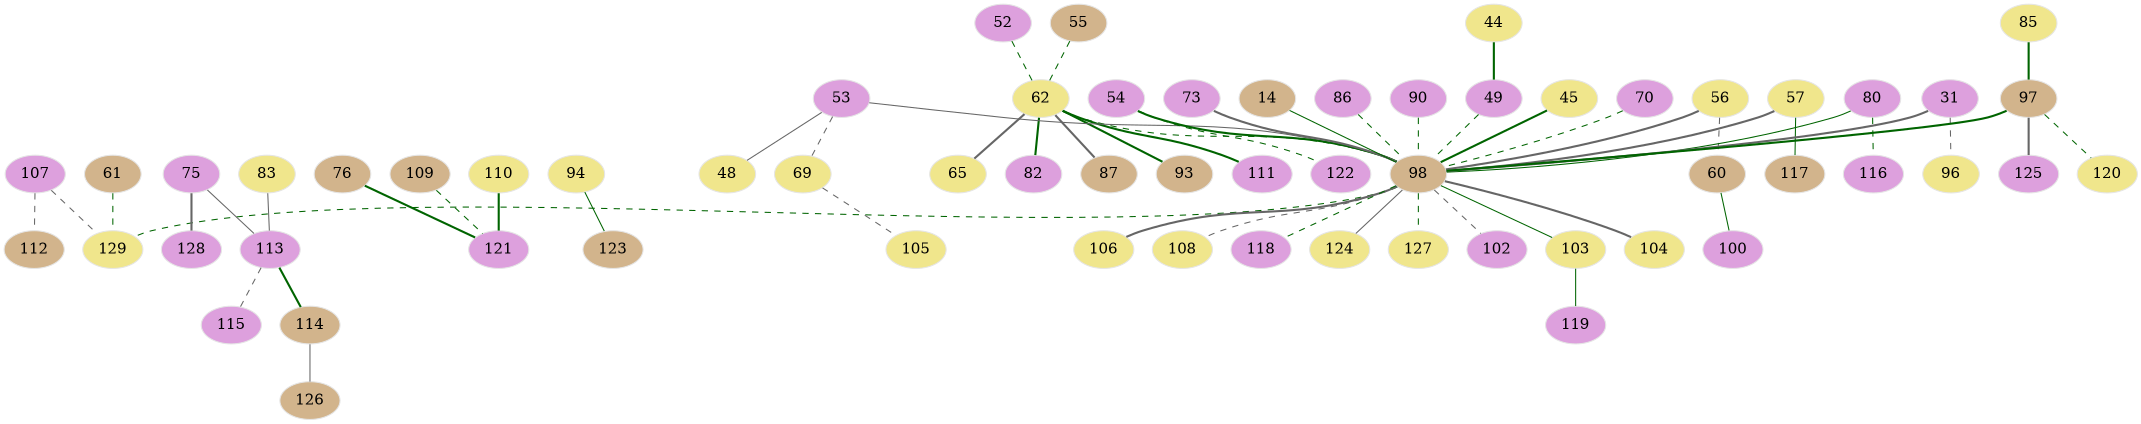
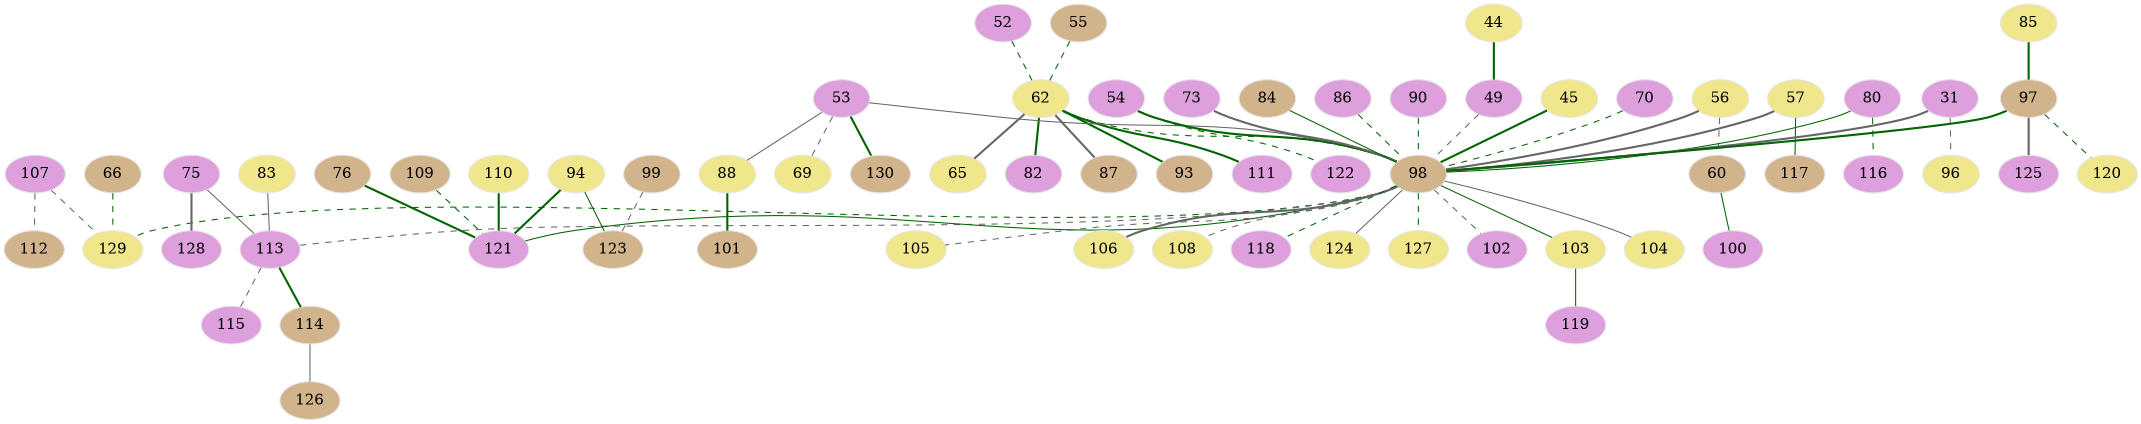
  graph {
    node [color=gray90 fillcolor=plum style=filled]
    edge [color=darkgreen style=dashed]
    49 [super="+27"]
    98 [fillcolor=tan super="+5+6+91+42+72+48"]
    44 [fillcolor=khaki]
    129 [fillcolor=khaki super="+24+37"]
    113 [super="+7+16+23+25+63+71+68"]
    121 [super="+41+67+79"]
    102
    103 [fillcolor=khaki super="+77"]
    104 [fillcolor=khaki]
    105 [fillcolor=khaki]
    106 [fillcolor=khaki]
    108 [fillcolor=khaki]
    118
    124 [fillcolor=khaki]
    127 [fillcolor=khaki]
    45 [fillcolor=khaki]
    52 [super="+38"]
    62 [fillcolor=khaki super="+11+17"]
    65 [fillcolor=khaki super="+21"]
    82
    87 [fillcolor=tan]
    93 [fillcolor=tan]
    111
    53 [super="+28"]
    69 [fillcolor=khaki]
-   88 [fillcolor=khaki label=48]
+   88 [fillcolor=khaki]
+   130 [fillcolor=tan]
+   101 [fillcolor=tan]
    54
    122
    55 [fillcolor=tan]
    56 [fillcolor=khaki]
    60 [fillcolor=tan]
    100
    57 [fillcolor=khaki]
    117 [fillcolor=tan]
-   61 [fillcolor=tan]
+   61 [fillcolor=tan label=66]
    70
    73
    114 [fillcolor=tan]
    115
    75
    128
    76 [fillcolor=tan]
    80
    116
    n47 [label=31]
    n48 [fillcolor=khaki label=96]
    83 [fillcolor=khaki]
-   84 [fillcolor=tan label=14]
+   84 [fillcolor=tan]
    97 [fillcolor=tan super="+78+92+96+43+46"]
    120 [fillcolor=khaki]
    125
    85 [fillcolor=khaki]
    86
    90
    94 [fillcolor=khaki super="+64"]
    123 [fillcolor=tan super="+89"]
    119
+   99 [fillcolor=tan]
    107
    112 [fillcolor=tan]
    109 [fillcolor=tan]
    110 [fillcolor=khaki]
    126 [fillcolor=tan]
-   49 -- 98
+   49 -- 98 [color=gray40]
    98 -- 129
+   98 -- 113 [color=gray40]
+   98 -- 121 [style=solid]
    98 -- 102 [color=gray40]
    98 -- 103 [style=solid]
-   98 -- 104 [color=gray40 style=bold]
-   69 -- 105 [color=gray40]
+   98 -- 104 [color=gray40 style=solid]
+   98 -- 105 [color=gray40]
    98 -- 106 [color=gray40 style=bold]
    98 -- 108 [color=gray40]
    98 -- 118
    98 -- 124 [color=gray40 style=solid]
    98 -- 127
    44 -- 49 [style=bold]
    113 -- 114 [style=bold]
    113 -- 115 [color=gray40]
    103 -- 119 [style=solid]
    45 -- 98 [style=bold]
    52 -- 62
    62 -- 98
    62 -- 65 [color=gray40 style=bold]
    62 -- 82 [style=bold]
    62 -- 87 [color=gray40 style=bold]
    62 -- 93 [style=bold]
    62 -- 111 [style=bold]
    53 -- 98 [color=gray40 style=solid]
    53 -- 69 [color=gray40]
    53 -- 88 [color=gray40 style=solid]
+   53 -- 130 [style=bold]
+   88 -- 101 [style=bold]
    54 -- 98 [style=bold]
    54 -- 122
    55 -- 62
    56 -- 98 [color=gray40 style=bold]
    56 -- 60 [color=gray40]
    60 -- 100 [style=solid]
    57 -- 98 [color=gray40 style=bold]
    57 -- 117 [style=solid]
    61 -- 129
    70 -- 98
    73 -- 98 [color=gray40 style=bold]
    114 -- 126 [color=gray40 style=solid]
    75 -- 113 [color=gray40 style=solid]
    75 -- 128 [color=gray40 style=bold]
    76 -- 121 [style=bold]
    80 -- 98 [style=solid]
    80 -- 116
    n47 -- 98 [color=gray40 style=bold]
    n47 -- n48 [color=gray40]
    83 -- 113 [color=gray40 style=solid]
    84 -- 98 [style=solid]
    97 -- 98 [style=bold]
    97 -- 120
    97 -- 125 [color=gray40 style=bold]
    85 -- 97 [style=bold]
    86 -- 98
    90 -- 98
+   94 -- 121 [style=bold]
    94 -- 123 [style=solid]
+   99 -- 123 [color=gray40]
    107 -- 129 [color=gray40]
    107 -- 112 [color=gray40]
    109 -- 121
    110 -- 121 [style=bold]
  }
